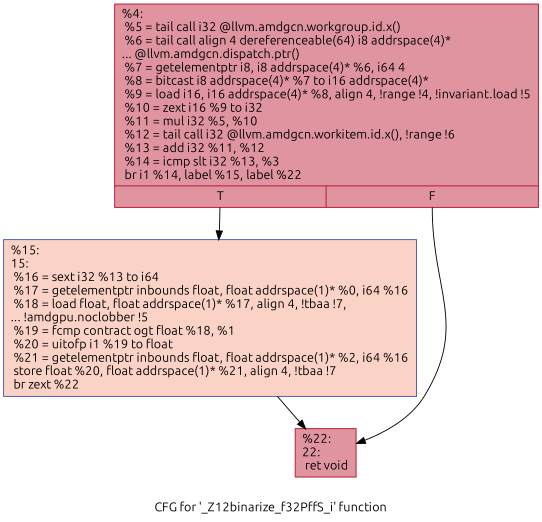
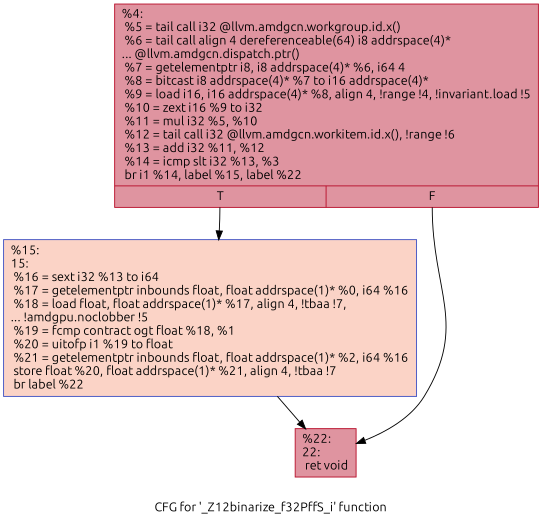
  digraph {
    label="CFG for '_Z12binarize_f32PffS_i' function"
    fontname=Ubuntu
    node [color="#b70d28ff" fillcolor="#b70d2870" shape=record style=filled fontname=Ubuntu]
    edge [fontname=Ubuntu]
    n1 [label="{%4:\l  %5 = tail call i32 @llvm.amdgcn.workgroup.id.x()\l  %6 = tail call align 4 dereferenceable(64) i8 addrspace(4)*\l... @llvm.amdgcn.dispatch.ptr()\l  %7 = getelementptr i8, i8 addrspace(4)* %6, i64 4\l  %8 = bitcast i8 addrspace(4)* %7 to i16 addrspace(4)*\l  %9 = load i16, i16 addrspace(4)* %8, align 4, !range !4, !invariant.load !5\l  %10 = zext i16 %9 to i32\l  %11 = mul i32 %5, %10\l  %12 = tail call i32 @llvm.amdgcn.workitem.id.x(), !range !6\l  %13 = add i32 %11, %12\l  %14 = icmp slt i32 %13, %3\l  br i1 %14, label %15, label %22\l|{<s0>T|<s1>F}}"]
-   n2 [color="#3d50c3ff" fillcolor="#f59c7d70" label="{%15:\l15:                                               \l  %16 = sext i32 %13 to i64\l  %17 = getelementptr inbounds float, float addrspace(1)* %0, i64 %16\l  %18 = load float, float addrspace(1)* %17, align 4, !tbaa !7,\l... !amdgpu.noclobber !5\l  %19 = fcmp contract ogt float %18, %1\l  %20 = uitofp i1 %19 to float\l  %21 = getelementptr inbounds float, float addrspace(1)* %2, i64 %16\l  store float %20, float addrspace(1)* %21, align 4, !tbaa !7\l  br zext %22\l}"]
+   n2 [color="#3d50c3ff" fillcolor="#f59c7d70" label="{%15:\l15:                                               \l  %16 = sext i32 %13 to i64\l  %17 = getelementptr inbounds float, float addrspace(1)* %0, i64 %16\l  %18 = load float, float addrspace(1)* %17, align 4, !tbaa !7,\l... !amdgpu.noclobber !5\l  %19 = fcmp contract ogt float %18, %1\l  %20 = uitofp i1 %19 to float\l  %21 = getelementptr inbounds float, float addrspace(1)* %2, i64 %16\l  store float %20, float addrspace(1)* %21, align 4, !tbaa !7\l  br label %22\l}"]
    n3 [label="{%22:\l22:                                               \l  ret void\l}"]
    n1 -> n2 [tailport=s0]
    n1 -> n3 [tailport=s1]
    n2 -> n3
  }
